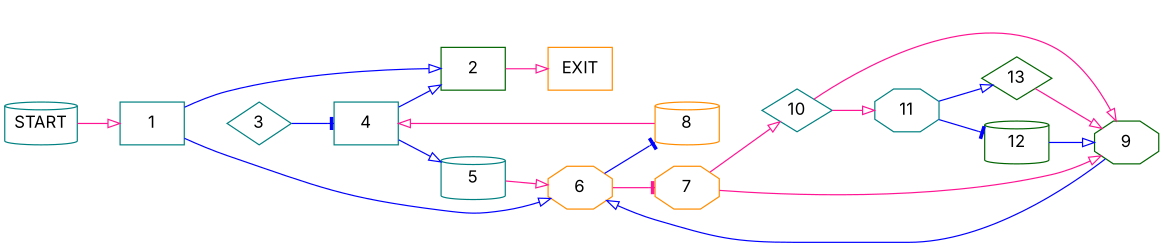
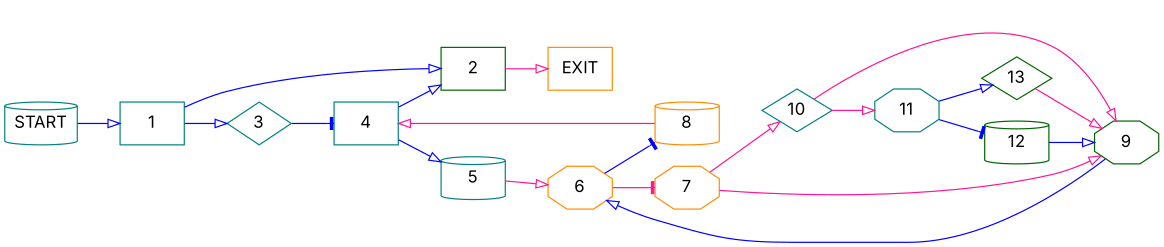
  digraph {
    fontname=Inter
    rankdir=LR
    node [color=teal fontname=Inter shape=cylinder]
    edge [arrowhead=onormal color=blue fontname=Inter]
    n1 [label=START]
    1 [shape=box]
    2 [color=darkgreen shape=box]
    3 [shape=diamond]
    n5 [color=darkorange label=EXIT shape=box]
    4 [shape=box]
    5
    6 [color=darkorange shape=octagon]
    7 [color=darkorange shape=octagon]
    8 [color=darkorange]
    9 [color=darkgreen shape=octagon]
    10 [shape=diamond]
    11 [shape=octagon]
    12 [color=darkgreen]
    13 [color=darkgreen shape=diamond]
-   n1 -> 1 [color=deeppink]
+   n1 -> 1
    1 -> 2
-   1 -> 6
+   1 -> 3
    2 -> n5 [color=deeppink]
    3 -> 4 [arrowhead=tee]
    4 -> 2
    4 -> 5
    5 -> 6 [color=deeppink]
    6 -> 7 [arrowhead=tee color=deeppink]
    6 -> 8 [arrowhead=tee]
    7 -> 9 [color=deeppink]
    7 -> 10 [color=deeppink]
    8 -> 4 [color=deeppink]
    9 -> 6
    10 -> 9 [color=deeppink]
    10 -> 11 [color=deeppink]
    11 -> 12 [arrowhead=tee]
    11 -> 13
    12 -> 9
    13 -> 9 [color=deeppink]
  }
